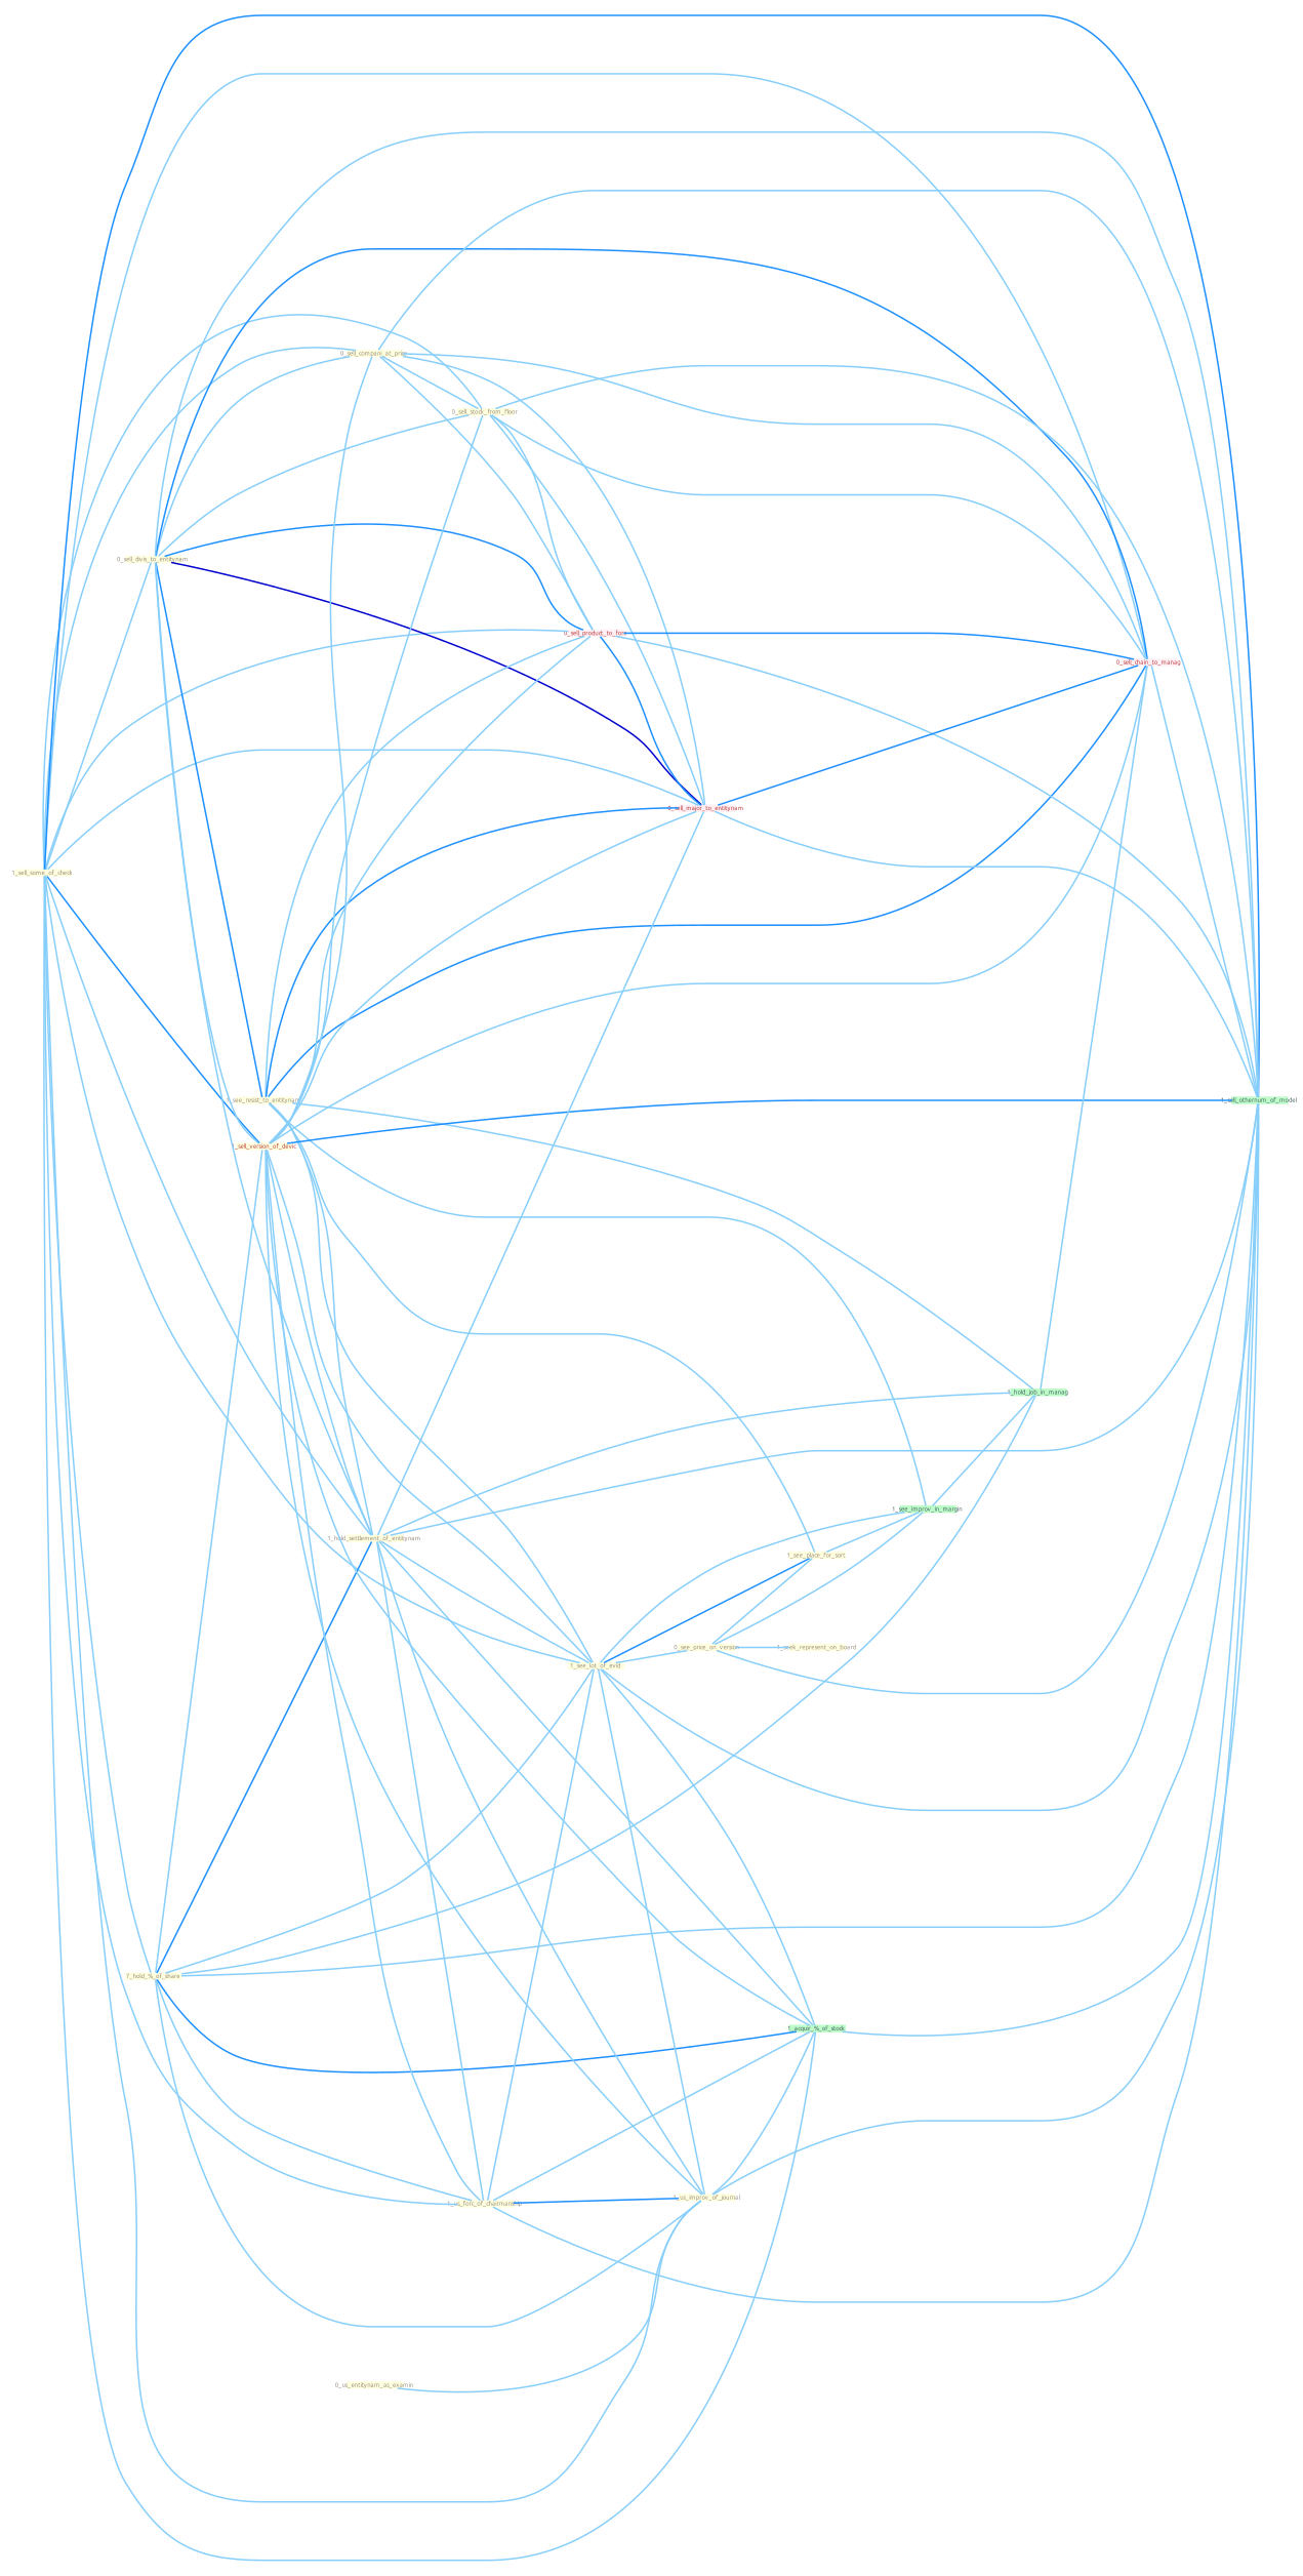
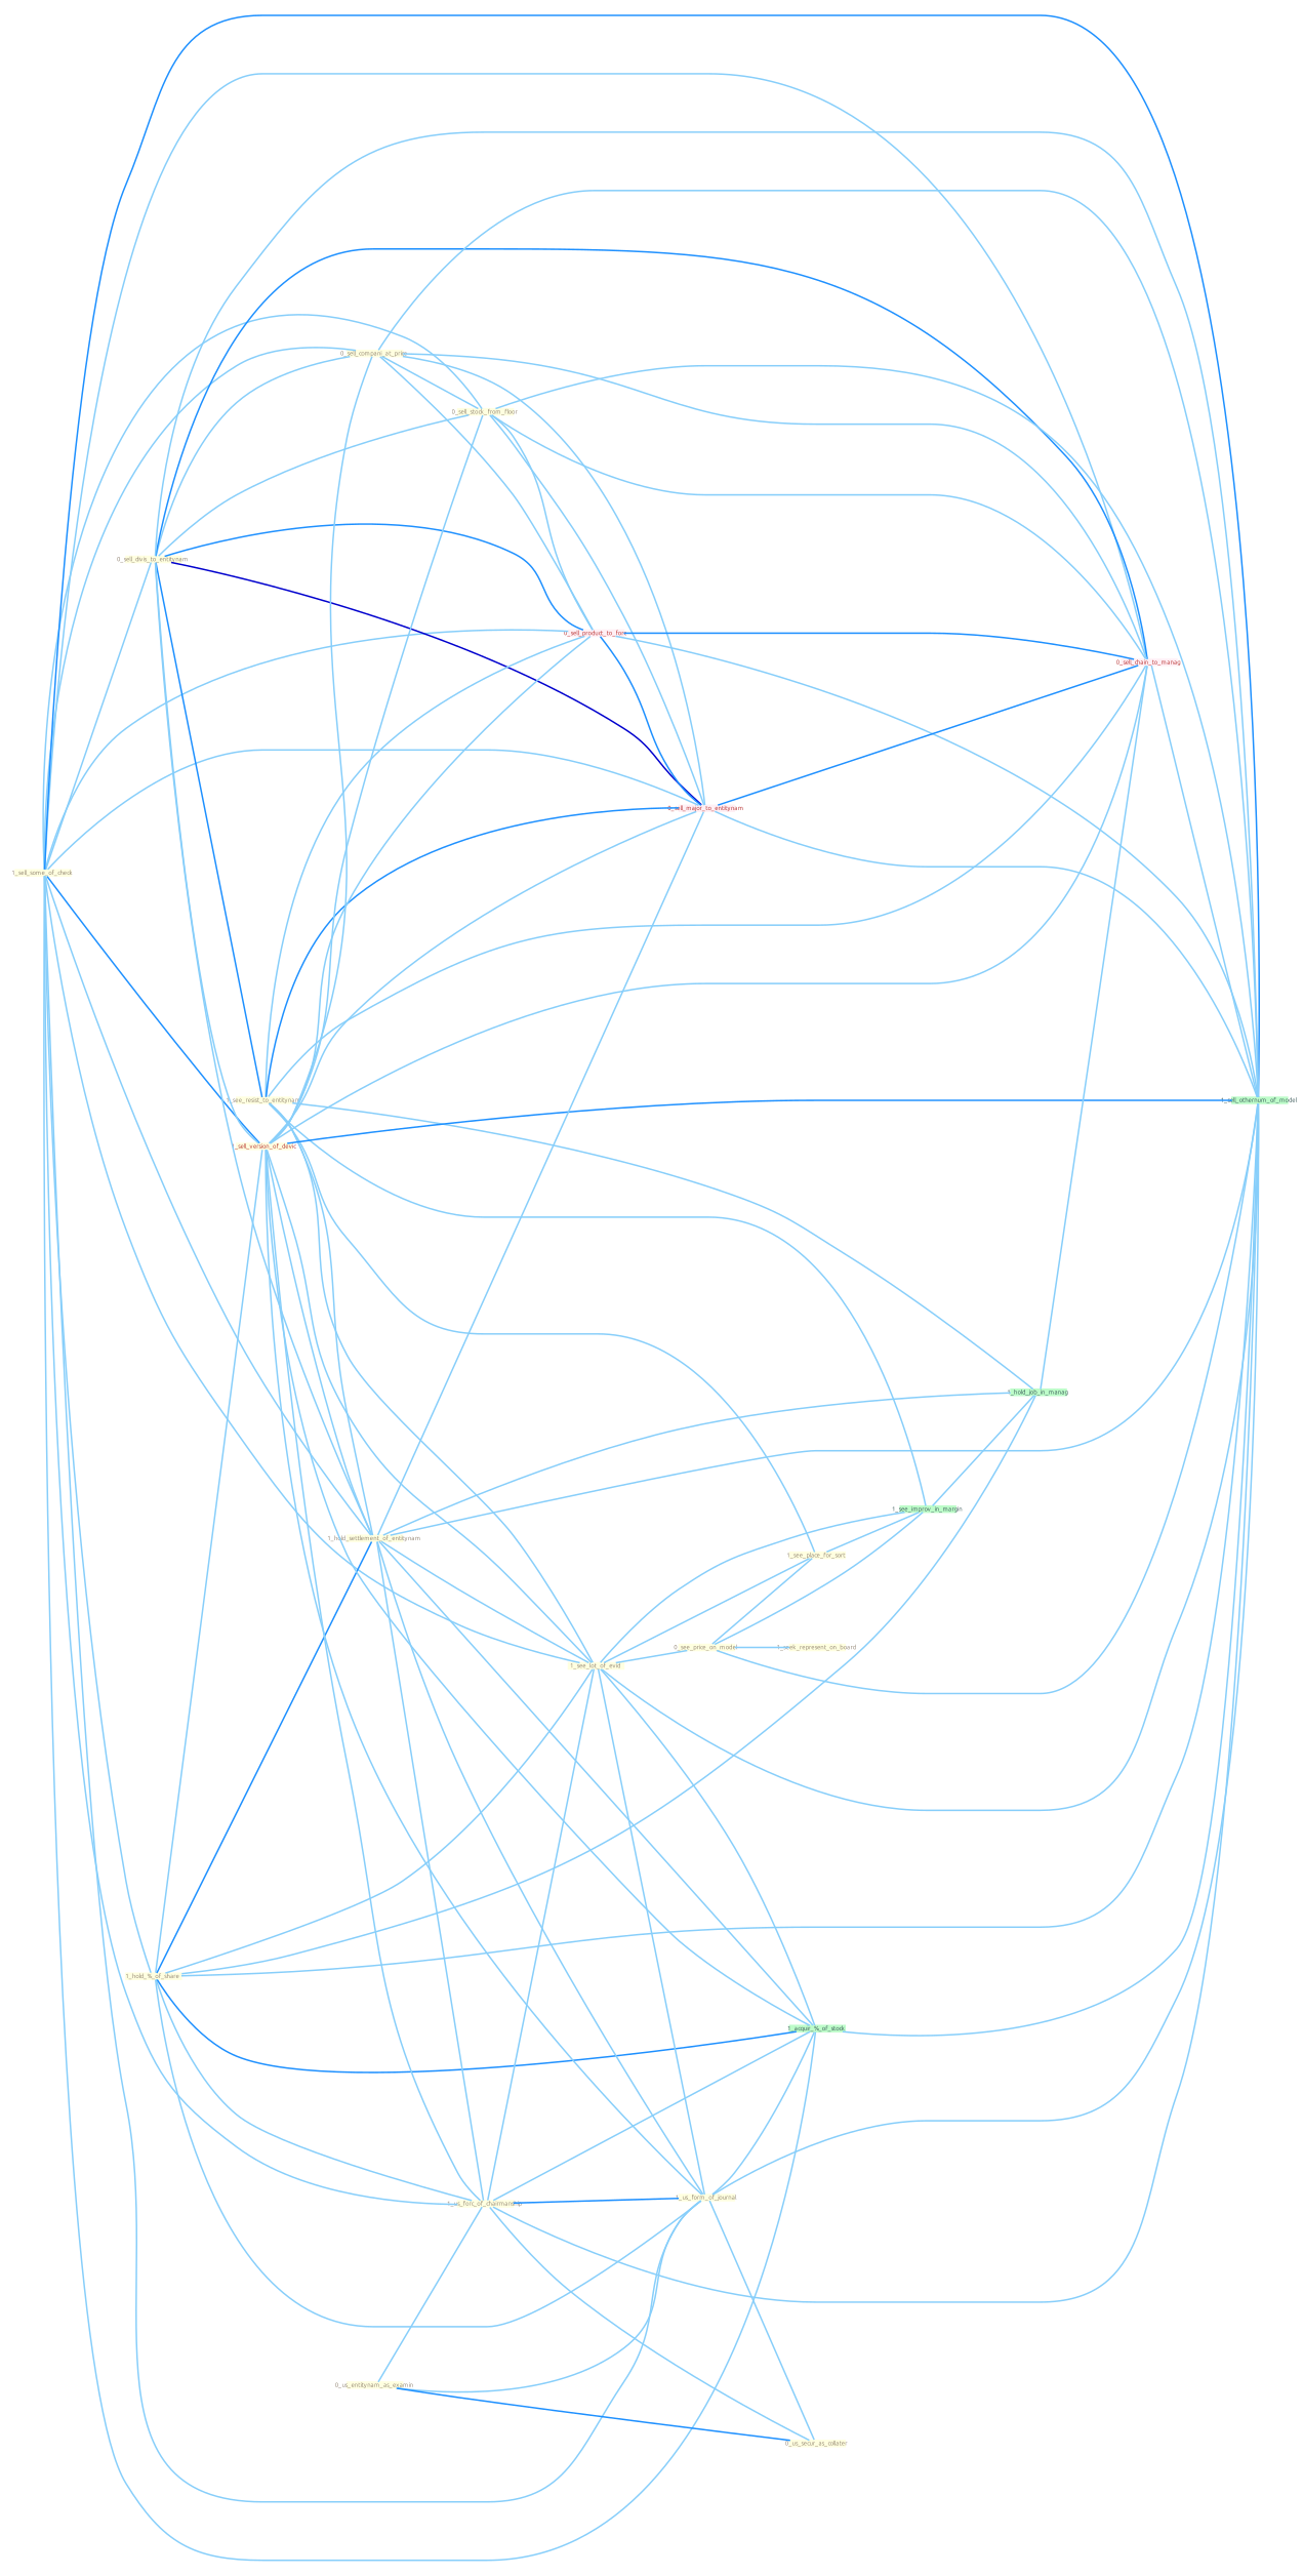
  graph {
    fontname=Ubuntu
    rankdir=LR
    node [color="#ffffe0" fixedsize=true fontcolor="#8b7d6b" fontname=Ubuntu fontsize=4 shape=polygon style=filled]
    edge [color="#87cefa" fontname=Ubuntu w=1]
    "1_sell_some_of_check " [height=.06 width=.5]
-   "1_hold_%_of_share " [height=.06 width=.5 label="7_hold_%_of_share"]
+   "1_hold_%_of_share " [height=.06 width=.5]
    "0_sell_divis_to_entitynam " [height=.06 width=.5]
    "1_see_resist_to_entitynam " [height=.06 width=.5]
    "1_sell_version_of_devic " [fontcolor="#b22222" height=.06 width=.5]
    "0_sell_compani_at_price " [height=.06 width=.5]
    "0_sell_stock_from_floor " [height=.06 width=.5]
    "1_hold_settlement_of_entitynam " [height=.06 width=.5]
    "0_us_entitynam_as_examin " [height=.06 width=.5]
    "1_us_forc_of_chairmanship " [height=.06 width=.5]
    "1_see_lot_of_evid " [height=.06 width=.5]
-   "0_see_price_on_model " [height=.06 width=.5 label="0_see_price_on_version"]
+   "0_see_price_on_model " [height=.06 width=.5]
    "1_see_place_for_sort " [height=.06 width=.5]
-   "1_us_form_of_journal " [height=.06 width=.5 label="1_us_improv_of_journal"]
+   "1_us_form_of_journal " [height=.06 width=.5]
    "1_seek_represent_on_board " [height=.06 width=.5]
+   "0_us_secur_as_collater " [height=.06 width=.5]
    "0_sell_product_to_forc " [color="#fff0f5" fontcolor="#b22222" height=.06 width=.5]
    "0_sell_major_to_entitynam " [color="#fff0f5" fontcolor="#b22222" height=.06 width=.5]
    "0_sell_chain_to_manag " [color="#fff0f5" fontcolor="#b22222" height=.06 width=.5]
    "1_acquir_%_of_stock " [color="#BDFCC9" fontcolor="#2f4f4f" height=.06 width=.5]
    "1_sell_othernum_of_model " [color="#BDFCC9" fontcolor="#2f4f4f" height=.06 width=.5]
    "1_hold_job_in_manag " [color="#BDFCC9" fontcolor="#2f4f4f" height=.06 width=.5]
    "1_see_improv_in_margin " [color="#BDFCC9" fontcolor="#2f4f4f" height=.06 width=.5]
    subgraph sub_1 {
      "1_sell_some_of_check "
      "1_hold_%_of_share "
      "0_sell_divis_to_entitynam "
      "1_see_resist_to_entitynam "
      "1_sell_version_of_devic "
      "0_sell_compani_at_price "
      "0_sell_stock_from_floor "
      "1_hold_settlement_of_entitynam "
      "0_us_entitynam_as_examin "
      "1_us_forc_of_chairmanship "
      "1_see_lot_of_evid "
      "0_see_price_on_model "
      "1_see_place_for_sort "
      "1_us_form_of_journal "
      "1_seek_represent_on_board "
+     "0_us_secur_as_collater "
    }
    subgraph sub_2 {
      "0_sell_product_to_forc "
      "0_sell_major_to_entitynam "
      "0_sell_chain_to_manag "
    }
    "1_sell_some_of_check " -- "1_hold_%_of_share "
    "1_sell_some_of_check " -- "0_sell_divis_to_entitynam "
    "1_sell_some_of_check " -- "1_sell_version_of_devic " [color="#1e90ff" w=2]
    "1_sell_some_of_check " -- "0_sell_compani_at_price "
    "1_sell_some_of_check " -- "0_sell_stock_from_floor "
    "1_sell_some_of_check " -- "1_hold_settlement_of_entitynam "
    "1_sell_some_of_check " -- "1_us_forc_of_chairmanship "
    "1_sell_some_of_check " -- "1_see_lot_of_evid "
    "1_sell_some_of_check " -- "1_us_form_of_journal "
    "1_sell_some_of_check " -- "0_sell_product_to_forc "
    "1_sell_some_of_check " -- "0_sell_major_to_entitynam "
    "1_sell_some_of_check " -- "0_sell_chain_to_manag "
    "1_sell_some_of_check " -- "1_acquir_%_of_stock "
    "1_sell_some_of_check " -- "1_sell_othernum_of_model " [color="#1e90ff" w=2]
    "1_hold_%_of_share " -- "1_sell_version_of_devic "
    "1_hold_%_of_share " -- "1_hold_settlement_of_entitynam " [color="#1e90ff" w=2]
    "1_hold_%_of_share " -- "1_us_forc_of_chairmanship "
    "1_hold_%_of_share " -- "1_see_lot_of_evid "
    "1_hold_%_of_share " -- "1_us_form_of_journal "
    "1_hold_%_of_share " -- "1_acquir_%_of_stock " [color="#1e90ff" w=2]
    "1_hold_%_of_share " -- "1_sell_othernum_of_model "
    "1_hold_%_of_share " -- "1_hold_job_in_manag "
    "0_sell_divis_to_entitynam " -- "1_see_resist_to_entitynam " [color="#1e90ff" w=2]
    "0_sell_divis_to_entitynam " -- "1_sell_version_of_devic "
    "0_sell_divis_to_entitynam " -- "0_sell_compani_at_price "
    "0_sell_divis_to_entitynam " -- "0_sell_stock_from_floor "
    "0_sell_divis_to_entitynam " -- "1_hold_settlement_of_entitynam "
    "0_sell_divis_to_entitynam " -- "0_sell_product_to_forc " [color="#1e90ff" w=2]
    "0_sell_divis_to_entitynam " -- "0_sell_major_to_entitynam " [color="#0000cd" w=3]
    "0_sell_divis_to_entitynam " -- "0_sell_chain_to_manag " [color="#1e90ff" w=2]
    "0_sell_divis_to_entitynam " -- "1_sell_othernum_of_model "
    "1_see_resist_to_entitynam " -- "1_hold_settlement_of_entitynam "
    "1_see_resist_to_entitynam " -- "1_see_lot_of_evid "
    "1_see_resist_to_entitynam " -- "1_see_place_for_sort "
    "1_see_resist_to_entitynam " -- "0_sell_product_to_forc "
    "1_see_resist_to_entitynam " -- "0_sell_major_to_entitynam " [color="#1e90ff" w=2]
-   "1_see_resist_to_entitynam " -- "0_sell_chain_to_manag " [color="#1e90ff"]
+   "1_see_resist_to_entitynam " -- "0_sell_chain_to_manag "
    "1_see_resist_to_entitynam " -- "1_hold_job_in_manag "
    "1_see_resist_to_entitynam " -- "1_see_improv_in_margin "
    "1_sell_version_of_devic " -- "0_sell_compani_at_price "
    "1_sell_version_of_devic " -- "0_sell_stock_from_floor "
    "1_sell_version_of_devic " -- "1_hold_settlement_of_entitynam "
    "1_sell_version_of_devic " -- "1_us_forc_of_chairmanship "
    "1_sell_version_of_devic " -- "1_see_lot_of_evid "
    "1_sell_version_of_devic " -- "1_us_form_of_journal "
    "1_sell_version_of_devic " -- "0_sell_product_to_forc "
    "1_sell_version_of_devic " -- "0_sell_major_to_entitynam "
    "1_sell_version_of_devic " -- "0_sell_chain_to_manag "
    "1_sell_version_of_devic " -- "1_acquir_%_of_stock "
    "1_sell_version_of_devic " -- "1_sell_othernum_of_model " [color="#1e90ff" w=2]
    "0_sell_compani_at_price " -- "0_sell_stock_from_floor "
    "0_sell_compani_at_price " -- "0_sell_product_to_forc "
    "0_sell_compani_at_price " -- "0_sell_major_to_entitynam "
    "0_sell_compani_at_price " -- "0_sell_chain_to_manag "
    "0_sell_compani_at_price " -- "1_sell_othernum_of_model "
    "0_sell_stock_from_floor " -- "0_sell_product_to_forc "
    "0_sell_stock_from_floor " -- "0_sell_major_to_entitynam "
    "0_sell_stock_from_floor " -- "0_sell_chain_to_manag "
    "0_sell_stock_from_floor " -- "1_sell_othernum_of_model "
    "1_hold_settlement_of_entitynam " -- "1_us_forc_of_chairmanship "
    "1_hold_settlement_of_entitynam " -- "1_see_lot_of_evid "
    "1_hold_settlement_of_entitynam " -- "1_us_form_of_journal "
    "1_hold_settlement_of_entitynam " -- "0_sell_major_to_entitynam "
    "1_hold_settlement_of_entitynam " -- "1_acquir_%_of_stock "
    "1_hold_settlement_of_entitynam " -- "1_sell_othernum_of_model "
    "1_hold_settlement_of_entitynam " -- "1_hold_job_in_manag "
+   "0_us_entitynam_as_examin " -- "1_us_forc_of_chairmanship "
    "0_us_entitynam_as_examin " -- "1_us_form_of_journal "
+   "0_us_entitynam_as_examin " -- "0_us_secur_as_collater " [color="#1e90ff" w=2]
    "1_us_forc_of_chairmanship " -- "1_see_lot_of_evid "
    "1_us_forc_of_chairmanship " -- "1_us_form_of_journal " [color="#1e90ff" w=2]
+   "1_us_forc_of_chairmanship " -- "0_us_secur_as_collater "
    "1_us_forc_of_chairmanship " -- "1_acquir_%_of_stock "
    "1_us_forc_of_chairmanship " -- "1_sell_othernum_of_model "
    "1_see_lot_of_evid " -- "0_see_price_on_model "
-   "1_see_lot_of_evid " -- "1_see_place_for_sort " [color="#1e90ff"]
+   "1_see_lot_of_evid " -- "1_see_place_for_sort "
    "1_see_lot_of_evid " -- "1_us_form_of_journal "
    "1_see_lot_of_evid " -- "1_acquir_%_of_stock "
    "1_see_lot_of_evid " -- "1_sell_othernum_of_model "
    "1_see_lot_of_evid " -- "1_see_improv_in_margin "
    "0_see_price_on_model " -- "1_see_place_for_sort "
    "0_see_price_on_model " -- "1_seek_represent_on_board "
    "0_see_price_on_model " -- "1_sell_othernum_of_model "
    "0_see_price_on_model " -- "1_see_improv_in_margin "
    "1_see_place_for_sort " -- "1_see_improv_in_margin "
+   "1_us_form_of_journal " -- "0_us_secur_as_collater "
    "1_us_form_of_journal " -- "1_acquir_%_of_stock "
    "1_us_form_of_journal " -- "1_sell_othernum_of_model "
    "0_sell_product_to_forc " -- "0_sell_major_to_entitynam " [color="#1e90ff" w=2]
    "0_sell_product_to_forc " -- "0_sell_chain_to_manag " [color="#1e90ff" w=2]
    "0_sell_product_to_forc " -- "1_sell_othernum_of_model "
    "0_sell_major_to_entitynam " -- "0_sell_chain_to_manag " [color="#1e90ff" w=2]
    "0_sell_major_to_entitynam " -- "1_sell_othernum_of_model "
    "0_sell_chain_to_manag " -- "1_sell_othernum_of_model "
    "1_acquir_%_of_stock " -- "1_sell_othernum_of_model "
    "1_hold_job_in_manag " -- "0_sell_chain_to_manag "
    "1_see_improv_in_margin " -- "1_hold_job_in_manag "
  }
